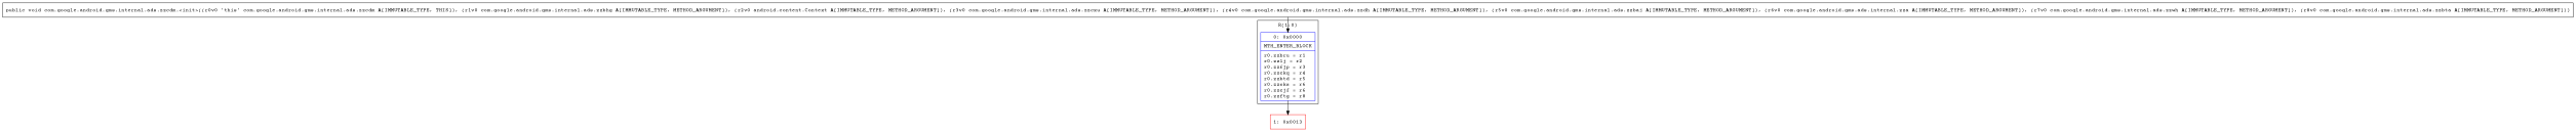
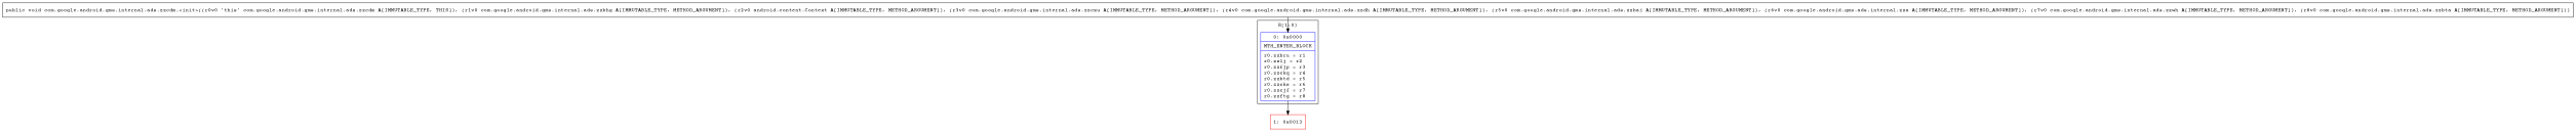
  digraph {
    fontname="Courier Prime"
    node [shape=record fontname="Courier Prime"]
    edge [fontname="Courier Prime"]
-   n1 [color=blue label="{0\:\ 0x0000|MTH_ENTER_BLOCK\l|r0.zzbru = r1\lr0.zzlj = r2\lr0.zzfjp = r3\lr0.zzekq = r4\lr0.zzbtd = r5\lr0.zzeks = r6\lr0.zzejf = r6\lr0.zzftg = r8\l}"]
+   n1 [color=blue label="{0\:\ 0x0000|MTH_ENTER_BLOCK\l|r0.zzbru = r1\lr0.zzlj = r2\lr0.zzfjp = r3\lr0.zzekq = r4\lr0.zzbtd = r5\lr0.zzeks = r6\lr0.zzejf = r7\lr0.zzftg = r8\l}"]
    n2 [color=red label="{1\:\ 0x0013}"]
    n3 [label="{public void com.google.android.gms.internal.ads.zzcdm.\<init\>((r0v0 'this' com.google.android.gms.internal.ads.zzcdm A[IMMUTABLE_TYPE, THIS]), (r1v0 com.google.android.gms.internal.ads.zzbhg A[IMMUTABLE_TYPE, METHOD_ARGUMENT]), (r2v0 android.content.Context A[IMMUTABLE_TYPE, METHOD_ARGUMENT]), (r3v0 com.google.android.gms.internal.ads.zzcxu A[IMMUTABLE_TYPE, METHOD_ARGUMENT]), (r4v0 com.google.android.gms.internal.ads.zzdh A[IMMUTABLE_TYPE, METHOD_ARGUMENT]), (r5v0 com.google.android.gms.internal.ads.zzbaj A[IMMUTABLE_TYPE, METHOD_ARGUMENT]), (r6v0 com.google.android.gms.ads.internal.zza A[IMMUTABLE_TYPE, METHOD_ARGUMENT]), (r7v0 com.google.android.gms.internal.ads.zzwh A[IMMUTABLE_TYPE, METHOD_ARGUMENT]), (r8v0 com.google.android.gms.internal.ads.zzbta A[IMMUTABLE_TYPE, METHOD_ARGUMENT])) }"]
    subgraph cluster_1 {
      label="R(1:0)"
      n1
    }
    n1 -> n2
    n3 -> n1
  }
